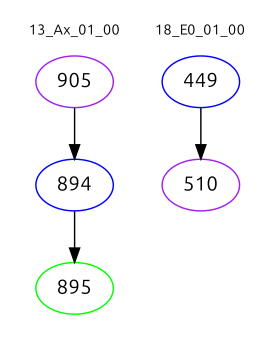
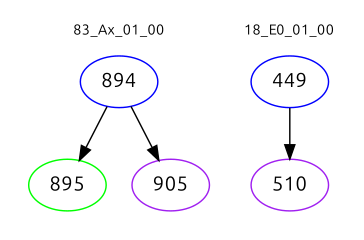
  digraph {
    fontname=Ubuntu
    node [color=blue fontname=Ubuntu]
    edge [color=black fontname=Ubuntu]
    n1 [label=894]
    n2 [color=green label=895]
    n3 [color=purple label=905]
    n4 [label=449]
    n5 [color=purple label=510]
    subgraph cluster_1 {
      color=white
      fontsize=10
-     label="13_Ax_01_00"
+     label="83_Ax_01_00"
      n1
      n2
      n3
    }
    subgraph cluster_2 {
      color=white
      fontsize=10
      label="18_E0_01_00"
      n4
      n5
    }
    n1 -> n2
-   n3 -> n1
+   n1 -> n3
    n4 -> n5
  }
